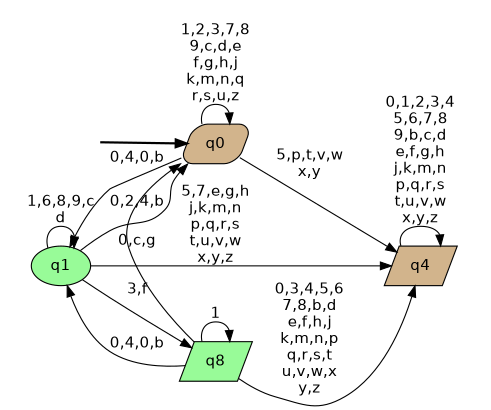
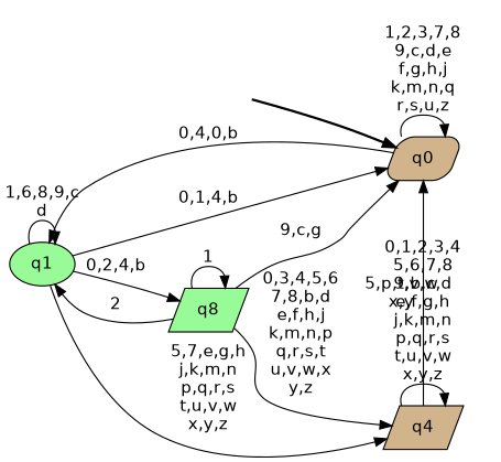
  digraph {
    fontname="DejaVu Sans"
    rankdir=LR
    node [fontname="DejaVu Sans" shape=parallelogram style="rounded,filled" color=black fillcolor=tan]
    edge [fontname="DejaVu Sans"]
    __start0 [height=0 shape=none style=invis width=0 color="" fillcolor=""]
    n2 [label=q0]
    n3 [fillcolor=palegreen label=q1 shape=ellipse]
    n4 [label=q4 style=filled]
    n5 [fillcolor=palegreen label=q8 style=filled]
    subgraph cluster_1 {
      nodesep=0.15
      ranksep=0.15
      style=invis
      __start0
      n2
    }
    __start0 -> n2 [penwidth=2]
    n2 -> n2 [label="1,2,3,7,8\n9,c,d,e\nf,g,h,j\nk,m,n,q\nr,s,u,z"]
    n2 -> n3 [label="0,4,0,b"]
-   n2 -> n4 [label="5,p,t,v,w\nx,y"]
-   n3 -> n2 [label="0,2,4,b"]
+   n4 -> n2 [label="5,p,t,v,w\nx,y"]
+   n3 -> n2 [label="0,1,4,b"]
    n3 -> n3 [label="1,6,8,9,c\nd"]
    n3 -> n4 [label="5,7,e,g,h\nj,k,m,n\np,q,r,s\nt,u,v,w\nx,y,z"]
-   n3 -> n5 [label="3,f"]
+   n3 -> n5 [label="0,2,4,b"]
    n4 -> n4 [label="0,1,2,3,4\n5,6,7,8\n9,b,c,d\ne,f,g,h\nj,k,m,n\np,q,r,s\nt,u,v,w\nx,y,z"]
-   n5 -> n2 [label="0,c,g"]
-   n5 -> n3 [label="0,4,0,b"]
+   n5 -> n2 [label="9,c,g"]
+   n5 -> n3 [label=2]
    n5 -> n4 [label="0,3,4,5,6\n7,8,b,d\ne,f,h,j\nk,m,n,p\nq,r,s,t\nu,v,w,x\ny,z"]
    n5 -> n5 [label=1]
  }
